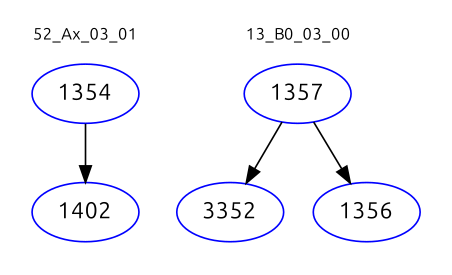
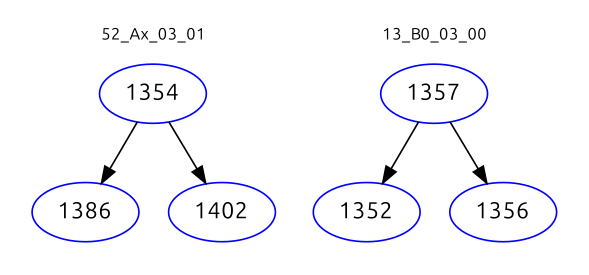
  digraph {
    fontname=Ubuntu
    node [color=blue fontname=Ubuntu]
    edge [color=black fontname=Ubuntu]
    n1 [label=1354]
+   n2 [label=1386]
    n3 [label=1402]
    n4 [label=1357]
-   n5 [label=3352]
+   n5 [label=1352]
    n6 [label=1356]
    subgraph cluster_1 {
      color=white
      fontsize=10
      label="52_Ax_03_01"
      n1
+     n2
      n3
    }
    subgraph cluster_2 {
      color=white
      fontsize=10
      label="13_B0_03_00"
      n4
      n5
      n6
    }
+   n1 -> n2
    n1 -> n3
    n4 -> n5
    n4 -> n6
  }
